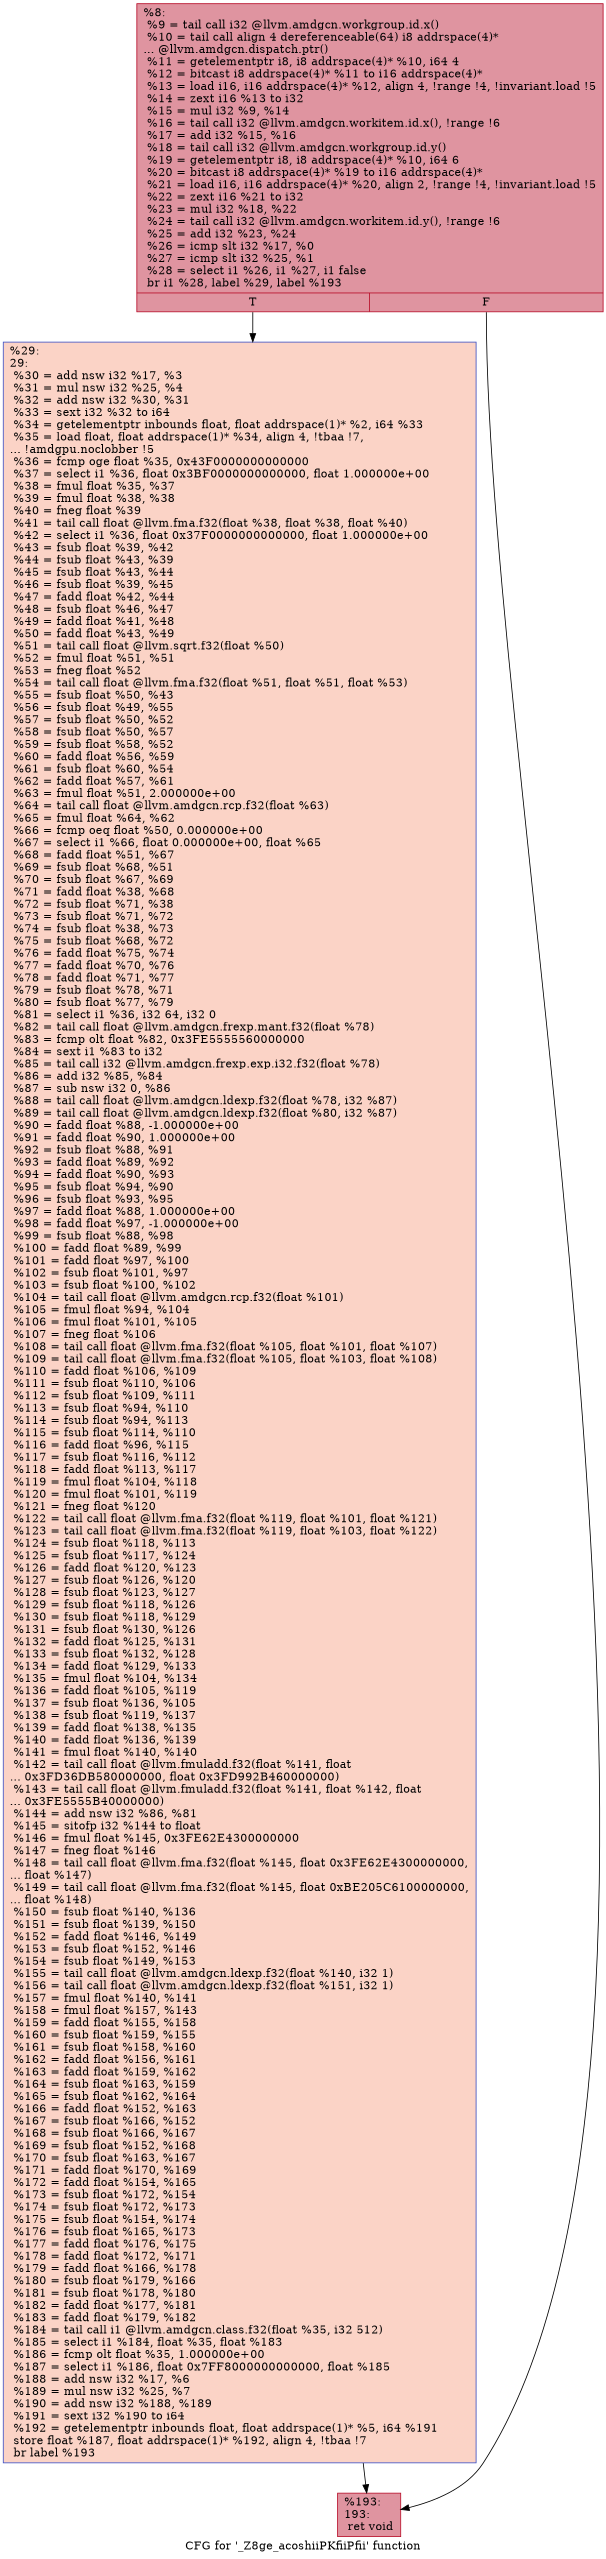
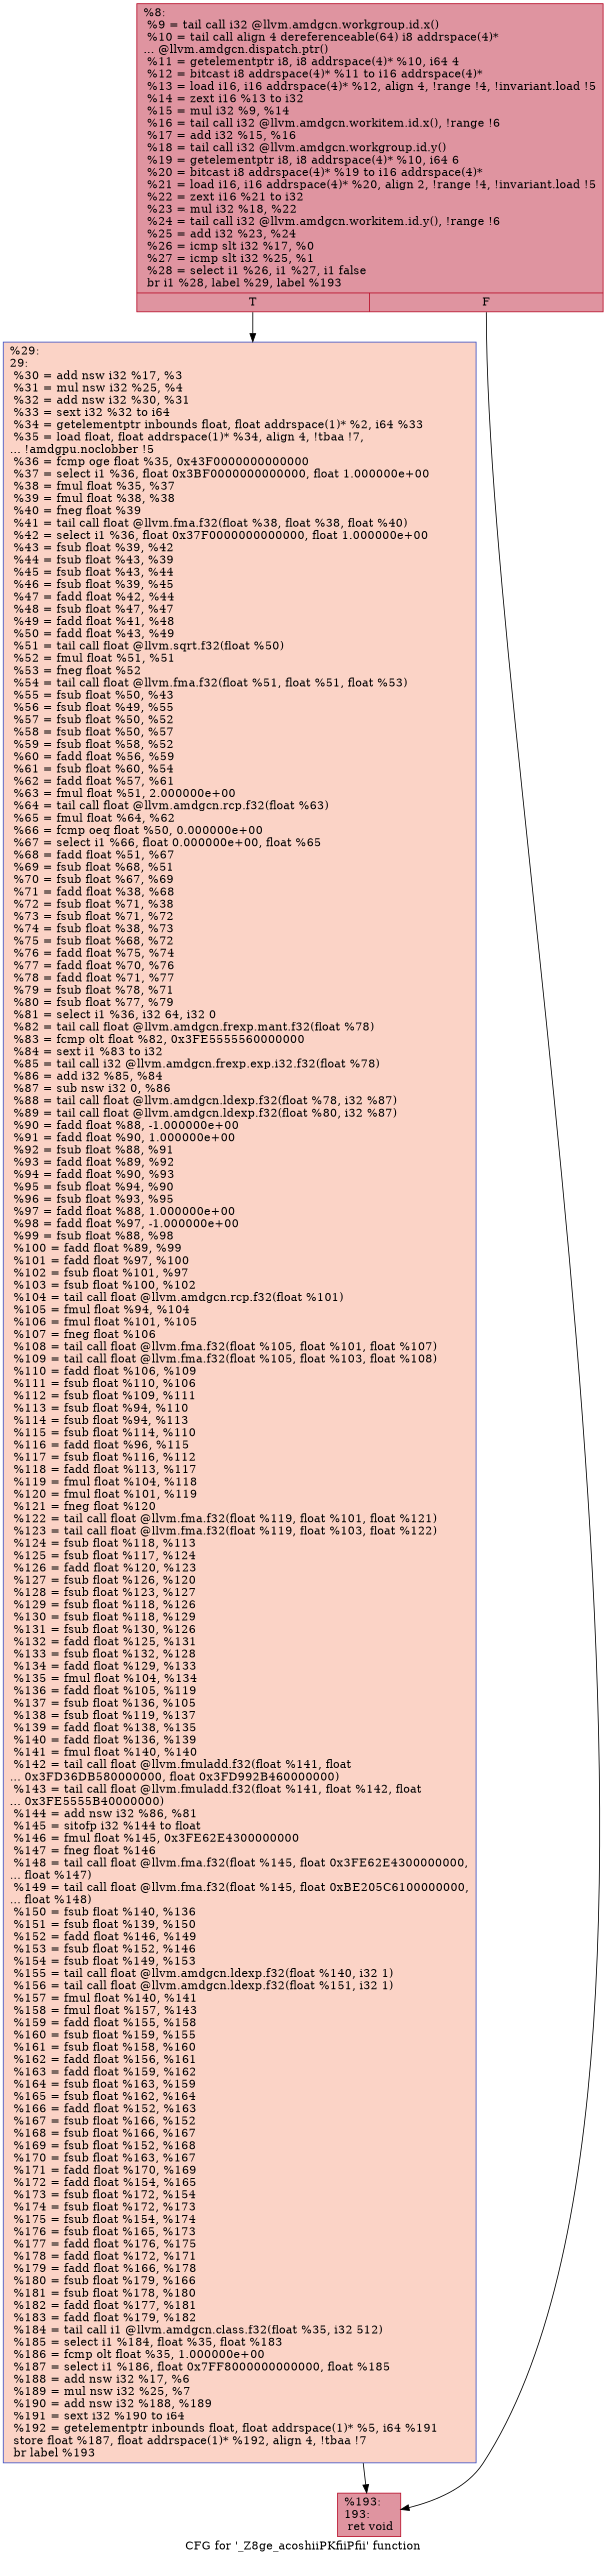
  digraph {
    label="CFG for '_Z8ge_acoshiiPKfiiPfii' function"
    node [color="#b70d28ff" fillcolor="#b70d2870" shape=record style=filled]
    n1 [label="{%8:\l  %9 = tail call i32 @llvm.amdgcn.workgroup.id.x()\l  %10 = tail call align 4 dereferenceable(64) i8 addrspace(4)*\l... @llvm.amdgcn.dispatch.ptr()\l  %11 = getelementptr i8, i8 addrspace(4)* %10, i64 4\l  %12 = bitcast i8 addrspace(4)* %11 to i16 addrspace(4)*\l  %13 = load i16, i16 addrspace(4)* %12, align 4, !range !4, !invariant.load !5\l  %14 = zext i16 %13 to i32\l  %15 = mul i32 %9, %14\l  %16 = tail call i32 @llvm.amdgcn.workitem.id.x(), !range !6\l  %17 = add i32 %15, %16\l  %18 = tail call i32 @llvm.amdgcn.workgroup.id.y()\l  %19 = getelementptr i8, i8 addrspace(4)* %10, i64 6\l  %20 = bitcast i8 addrspace(4)* %19 to i16 addrspace(4)*\l  %21 = load i16, i16 addrspace(4)* %20, align 2, !range !4, !invariant.load !5\l  %22 = zext i16 %21 to i32\l  %23 = mul i32 %18, %22\l  %24 = tail call i32 @llvm.amdgcn.workitem.id.y(), !range !6\l  %25 = add i32 %23, %24\l  %26 = icmp slt i32 %17, %0\l  %27 = icmp slt i32 %25, %1\l  %28 = select i1 %26, i1 %27, i1 false\l  br i1 %28, label %29, label %193\l|{<s0>T|<s1>F}}"]
-   n2 [color="#3d50c3ff" fillcolor="#f59c7d70" label="{%29:\l29:                                               \l  %30 = add nsw i32 %17, %3\l  %31 = mul nsw i32 %25, %4\l  %32 = add nsw i32 %30, %31\l  %33 = sext i32 %32 to i64\l  %34 = getelementptr inbounds float, float addrspace(1)* %2, i64 %33\l  %35 = load float, float addrspace(1)* %34, align 4, !tbaa !7,\l... !amdgpu.noclobber !5\l  %36 = fcmp oge float %35, 0x43F0000000000000\l  %37 = select i1 %36, float 0x3BF0000000000000, float 1.000000e+00\l  %38 = fmul float %35, %37\l  %39 = fmul float %38, %38\l  %40 = fneg float %39\l  %41 = tail call float @llvm.fma.f32(float %38, float %38, float %40)\l  %42 = select i1 %36, float 0x37F0000000000000, float 1.000000e+00\l  %43 = fsub float %39, %42\l  %44 = fsub float %43, %39\l  %45 = fsub float %43, %44\l  %46 = fsub float %39, %45\l  %47 = fadd float %42, %44\l  %48 = fsub float %46, %47\l  %49 = fadd float %41, %48\l  %50 = fadd float %43, %49\l  %51 = tail call float @llvm.sqrt.f32(float %50)\l  %52 = fmul float %51, %51\l  %53 = fneg float %52\l  %54 = tail call float @llvm.fma.f32(float %51, float %51, float %53)\l  %55 = fsub float %50, %43\l  %56 = fsub float %49, %55\l  %57 = fsub float %50, %52\l  %58 = fsub float %50, %57\l  %59 = fsub float %58, %52\l  %60 = fadd float %56, %59\l  %61 = fsub float %60, %54\l  %62 = fadd float %57, %61\l  %63 = fmul float %51, 2.000000e+00\l  %64 = tail call float @llvm.amdgcn.rcp.f32(float %63)\l  %65 = fmul float %64, %62\l  %66 = fcmp oeq float %50, 0.000000e+00\l  %67 = select i1 %66, float 0.000000e+00, float %65\l  %68 = fadd float %51, %67\l  %69 = fsub float %68, %51\l  %70 = fsub float %67, %69\l  %71 = fadd float %38, %68\l  %72 = fsub float %71, %38\l  %73 = fsub float %71, %72\l  %74 = fsub float %38, %73\l  %75 = fsub float %68, %72\l  %76 = fadd float %75, %74\l  %77 = fadd float %70, %76\l  %78 = fadd float %71, %77\l  %79 = fsub float %78, %71\l  %80 = fsub float %77, %79\l  %81 = select i1 %36, i32 64, i32 0\l  %82 = tail call float @llvm.amdgcn.frexp.mant.f32(float %78)\l  %83 = fcmp olt float %82, 0x3FE5555560000000\l  %84 = sext i1 %83 to i32\l  %85 = tail call i32 @llvm.amdgcn.frexp.exp.i32.f32(float %78)\l  %86 = add i32 %85, %84\l  %87 = sub nsw i32 0, %86\l  %88 = tail call float @llvm.amdgcn.ldexp.f32(float %78, i32 %87)\l  %89 = tail call float @llvm.amdgcn.ldexp.f32(float %80, i32 %87)\l  %90 = fadd float %88, -1.000000e+00\l  %91 = fadd float %90, 1.000000e+00\l  %92 = fsub float %88, %91\l  %93 = fadd float %89, %92\l  %94 = fadd float %90, %93\l  %95 = fsub float %94, %90\l  %96 = fsub float %93, %95\l  %97 = fadd float %88, 1.000000e+00\l  %98 = fadd float %97, -1.000000e+00\l  %99 = fsub float %88, %98\l  %100 = fadd float %89, %99\l  %101 = fadd float %97, %100\l  %102 = fsub float %101, %97\l  %103 = fsub float %100, %102\l  %104 = tail call float @llvm.amdgcn.rcp.f32(float %101)\l  %105 = fmul float %94, %104\l  %106 = fmul float %101, %105\l  %107 = fneg float %106\l  %108 = tail call float @llvm.fma.f32(float %105, float %101, float %107)\l  %109 = tail call float @llvm.fma.f32(float %105, float %103, float %108)\l  %110 = fadd float %106, %109\l  %111 = fsub float %110, %106\l  %112 = fsub float %109, %111\l  %113 = fsub float %94, %110\l  %114 = fsub float %94, %113\l  %115 = fsub float %114, %110\l  %116 = fadd float %96, %115\l  %117 = fsub float %116, %112\l  %118 = fadd float %113, %117\l  %119 = fmul float %104, %118\l  %120 = fmul float %101, %119\l  %121 = fneg float %120\l  %122 = tail call float @llvm.fma.f32(float %119, float %101, float %121)\l  %123 = tail call float @llvm.fma.f32(float %119, float %103, float %122)\l  %124 = fsub float %118, %113\l  %125 = fsub float %117, %124\l  %126 = fadd float %120, %123\l  %127 = fsub float %126, %120\l  %128 = fsub float %123, %127\l  %129 = fsub float %118, %126\l  %130 = fsub float %118, %129\l  %131 = fsub float %130, %126\l  %132 = fadd float %125, %131\l  %133 = fsub float %132, %128\l  %134 = fadd float %129, %133\l  %135 = fmul float %104, %134\l  %136 = fadd float %105, %119\l  %137 = fsub float %136, %105\l  %138 = fsub float %119, %137\l  %139 = fadd float %138, %135\l  %140 = fadd float %136, %139\l  %141 = fmul float %140, %140\l  %142 = tail call float @llvm.fmuladd.f32(float %141, float\l... 0x3FD36DB580000000, float 0x3FD992B460000000)\l  %143 = tail call float @llvm.fmuladd.f32(float %141, float %142, float\l... 0x3FE5555B40000000)\l  %144 = add nsw i32 %86, %81\l  %145 = sitofp i32 %144 to float\l  %146 = fmul float %145, 0x3FE62E4300000000\l  %147 = fneg float %146\l  %148 = tail call float @llvm.fma.f32(float %145, float 0x3FE62E4300000000,\l... float %147)\l  %149 = tail call float @llvm.fma.f32(float %145, float 0xBE205C6100000000,\l... float %148)\l  %150 = fsub float %140, %136\l  %151 = fsub float %139, %150\l  %152 = fadd float %146, %149\l  %153 = fsub float %152, %146\l  %154 = fsub float %149, %153\l  %155 = tail call float @llvm.amdgcn.ldexp.f32(float %140, i32 1)\l  %156 = tail call float @llvm.amdgcn.ldexp.f32(float %151, i32 1)\l  %157 = fmul float %140, %141\l  %158 = fmul float %157, %143\l  %159 = fadd float %155, %158\l  %160 = fsub float %159, %155\l  %161 = fsub float %158, %160\l  %162 = fadd float %156, %161\l  %163 = fadd float %159, %162\l  %164 = fsub float %163, %159\l  %165 = fsub float %162, %164\l  %166 = fadd float %152, %163\l  %167 = fsub float %166, %152\l  %168 = fsub float %166, %167\l  %169 = fsub float %152, %168\l  %170 = fsub float %163, %167\l  %171 = fadd float %170, %169\l  %172 = fadd float %154, %165\l  %173 = fsub float %172, %154\l  %174 = fsub float %172, %173\l  %175 = fsub float %154, %174\l  %176 = fsub float %165, %173\l  %177 = fadd float %176, %175\l  %178 = fadd float %172, %171\l  %179 = fadd float %166, %178\l  %180 = fsub float %179, %166\l  %181 = fsub float %178, %180\l  %182 = fadd float %177, %181\l  %183 = fadd float %179, %182\l  %184 = tail call i1 @llvm.amdgcn.class.f32(float %35, i32 512)\l  %185 = select i1 %184, float %35, float %183\l  %186 = fcmp olt float %35, 1.000000e+00\l  %187 = select i1 %186, float 0x7FF8000000000000, float %185\l  %188 = add nsw i32 %17, %6\l  %189 = mul nsw i32 %25, %7\l  %190 = add nsw i32 %188, %189\l  %191 = sext i32 %190 to i64\l  %192 = getelementptr inbounds float, float addrspace(1)* %5, i64 %191\l  store float %187, float addrspace(1)* %192, align 4, !tbaa !7\l  br label %193\l}"]
+   n2 [color="#3d50c3ff" fillcolor="#f59c7d70" label="{%29:\l29:                                               \l  %30 = add nsw i32 %17, %3\l  %31 = mul nsw i32 %25, %4\l  %32 = add nsw i32 %30, %31\l  %33 = sext i32 %32 to i64\l  %34 = getelementptr inbounds float, float addrspace(1)* %2, i64 %33\l  %35 = load float, float addrspace(1)* %34, align 4, !tbaa !7,\l... !amdgpu.noclobber !5\l  %36 = fcmp oge float %35, 0x43F0000000000000\l  %37 = select i1 %36, float 0x3BF0000000000000, float 1.000000e+00\l  %38 = fmul float %35, %37\l  %39 = fmul float %38, %38\l  %40 = fneg float %39\l  %41 = tail call float @llvm.fma.f32(float %38, float %38, float %40)\l  %42 = select i1 %36, float 0x37F0000000000000, float 1.000000e+00\l  %43 = fsub float %39, %42\l  %44 = fsub float %43, %39\l  %45 = fsub float %43, %44\l  %46 = fsub float %39, %45\l  %47 = fadd float %42, %44\l  %48 = fsub float %47, %47\l  %49 = fadd float %41, %48\l  %50 = fadd float %43, %49\l  %51 = tail call float @llvm.sqrt.f32(float %50)\l  %52 = fmul float %51, %51\l  %53 = fneg float %52\l  %54 = tail call float @llvm.fma.f32(float %51, float %51, float %53)\l  %55 = fsub float %50, %43\l  %56 = fsub float %49, %55\l  %57 = fsub float %50, %52\l  %58 = fsub float %50, %57\l  %59 = fsub float %58, %52\l  %60 = fadd float %56, %59\l  %61 = fsub float %60, %54\l  %62 = fadd float %57, %61\l  %63 = fmul float %51, 2.000000e+00\l  %64 = tail call float @llvm.amdgcn.rcp.f32(float %63)\l  %65 = fmul float %64, %62\l  %66 = fcmp oeq float %50, 0.000000e+00\l  %67 = select i1 %66, float 0.000000e+00, float %65\l  %68 = fadd float %51, %67\l  %69 = fsub float %68, %51\l  %70 = fsub float %67, %69\l  %71 = fadd float %38, %68\l  %72 = fsub float %71, %38\l  %73 = fsub float %71, %72\l  %74 = fsub float %38, %73\l  %75 = fsub float %68, %72\l  %76 = fadd float %75, %74\l  %77 = fadd float %70, %76\l  %78 = fadd float %71, %77\l  %79 = fsub float %78, %71\l  %80 = fsub float %77, %79\l  %81 = select i1 %36, i32 64, i32 0\l  %82 = tail call float @llvm.amdgcn.frexp.mant.f32(float %78)\l  %83 = fcmp olt float %82, 0x3FE5555560000000\l  %84 = sext i1 %83 to i32\l  %85 = tail call i32 @llvm.amdgcn.frexp.exp.i32.f32(float %78)\l  %86 = add i32 %85, %84\l  %87 = sub nsw i32 0, %86\l  %88 = tail call float @llvm.amdgcn.ldexp.f32(float %78, i32 %87)\l  %89 = tail call float @llvm.amdgcn.ldexp.f32(float %80, i32 %87)\l  %90 = fadd float %88, -1.000000e+00\l  %91 = fadd float %90, 1.000000e+00\l  %92 = fsub float %88, %91\l  %93 = fadd float %89, %92\l  %94 = fadd float %90, %93\l  %95 = fsub float %94, %90\l  %96 = fsub float %93, %95\l  %97 = fadd float %88, 1.000000e+00\l  %98 = fadd float %97, -1.000000e+00\l  %99 = fsub float %88, %98\l  %100 = fadd float %89, %99\l  %101 = fadd float %97, %100\l  %102 = fsub float %101, %97\l  %103 = fsub float %100, %102\l  %104 = tail call float @llvm.amdgcn.rcp.f32(float %101)\l  %105 = fmul float %94, %104\l  %106 = fmul float %101, %105\l  %107 = fneg float %106\l  %108 = tail call float @llvm.fma.f32(float %105, float %101, float %107)\l  %109 = tail call float @llvm.fma.f32(float %105, float %103, float %108)\l  %110 = fadd float %106, %109\l  %111 = fsub float %110, %106\l  %112 = fsub float %109, %111\l  %113 = fsub float %94, %110\l  %114 = fsub float %94, %113\l  %115 = fsub float %114, %110\l  %116 = fadd float %96, %115\l  %117 = fsub float %116, %112\l  %118 = fadd float %113, %117\l  %119 = fmul float %104, %118\l  %120 = fmul float %101, %119\l  %121 = fneg float %120\l  %122 = tail call float @llvm.fma.f32(float %119, float %101, float %121)\l  %123 = tail call float @llvm.fma.f32(float %119, float %103, float %122)\l  %124 = fsub float %118, %113\l  %125 = fsub float %117, %124\l  %126 = fadd float %120, %123\l  %127 = fsub float %126, %120\l  %128 = fsub float %123, %127\l  %129 = fsub float %118, %126\l  %130 = fsub float %118, %129\l  %131 = fsub float %130, %126\l  %132 = fadd float %125, %131\l  %133 = fsub float %132, %128\l  %134 = fadd float %129, %133\l  %135 = fmul float %104, %134\l  %136 = fadd float %105, %119\l  %137 = fsub float %136, %105\l  %138 = fsub float %119, %137\l  %139 = fadd float %138, %135\l  %140 = fadd float %136, %139\l  %141 = fmul float %140, %140\l  %142 = tail call float @llvm.fmuladd.f32(float %141, float\l... 0x3FD36DB580000000, float 0x3FD992B460000000)\l  %143 = tail call float @llvm.fmuladd.f32(float %141, float %142, float\l... 0x3FE5555B40000000)\l  %144 = add nsw i32 %86, %81\l  %145 = sitofp i32 %144 to float\l  %146 = fmul float %145, 0x3FE62E4300000000\l  %147 = fneg float %146\l  %148 = tail call float @llvm.fma.f32(float %145, float 0x3FE62E4300000000,\l... float %147)\l  %149 = tail call float @llvm.fma.f32(float %145, float 0xBE205C6100000000,\l... float %148)\l  %150 = fsub float %140, %136\l  %151 = fsub float %139, %150\l  %152 = fadd float %146, %149\l  %153 = fsub float %152, %146\l  %154 = fsub float %149, %153\l  %155 = tail call float @llvm.amdgcn.ldexp.f32(float %140, i32 1)\l  %156 = tail call float @llvm.amdgcn.ldexp.f32(float %151, i32 1)\l  %157 = fmul float %140, %141\l  %158 = fmul float %157, %143\l  %159 = fadd float %155, %158\l  %160 = fsub float %159, %155\l  %161 = fsub float %158, %160\l  %162 = fadd float %156, %161\l  %163 = fadd float %159, %162\l  %164 = fsub float %163, %159\l  %165 = fsub float %162, %164\l  %166 = fadd float %152, %163\l  %167 = fsub float %166, %152\l  %168 = fsub float %166, %167\l  %169 = fsub float %152, %168\l  %170 = fsub float %163, %167\l  %171 = fadd float %170, %169\l  %172 = fadd float %154, %165\l  %173 = fsub float %172, %154\l  %174 = fsub float %172, %173\l  %175 = fsub float %154, %174\l  %176 = fsub float %165, %173\l  %177 = fadd float %176, %175\l  %178 = fadd float %172, %171\l  %179 = fadd float %166, %178\l  %180 = fsub float %179, %166\l  %181 = fsub float %178, %180\l  %182 = fadd float %177, %181\l  %183 = fadd float %179, %182\l  %184 = tail call i1 @llvm.amdgcn.class.f32(float %35, i32 512)\l  %185 = select i1 %184, float %35, float %183\l  %186 = fcmp olt float %35, 1.000000e+00\l  %187 = select i1 %186, float 0x7FF8000000000000, float %185\l  %188 = add nsw i32 %17, %6\l  %189 = mul nsw i32 %25, %7\l  %190 = add nsw i32 %188, %189\l  %191 = sext i32 %190 to i64\l  %192 = getelementptr inbounds float, float addrspace(1)* %5, i64 %191\l  store float %187, float addrspace(1)* %192, align 4, !tbaa !7\l  br label %193\l}"]
    n3 [label="{%193:\l193:                                              \l  ret void\l}"]
    n1 -> n2 [tailport=s0]
    n1 -> n3 [tailport=s1]
    n2 -> n3
  }
